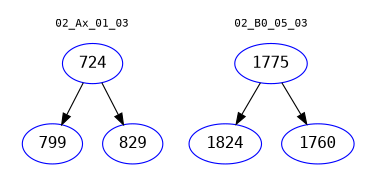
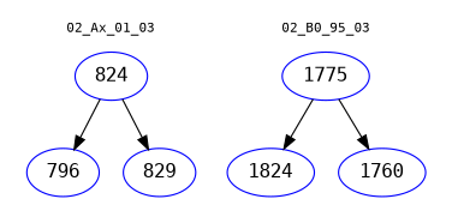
  digraph {
    fontname="DejaVu Sans Mono"
    node [color=blue fontname="DejaVu Sans Mono"]
    edge [color=black fontname="DejaVu Sans Mono"]
-   n1 [label=724]
-   n2 [label=799]
+   n1 [label=824]
+   n2 [label=796]
    n3 [label=829]
    n4 [label=1775]
    n5 [label=1824]
    n6 [label=1760]
    subgraph cluster_1 {
      color=white
      fontsize=10
      label="02_Ax_01_03"
      n1
      n2
      n3
    }
    subgraph cluster_2 {
      color=white
      fontsize=10
-     label="02_B0_05_03"
+     label="02_B0_95_03"
      n4
      n5
      n6
    }
    n1 -> n2
    n1 -> n3
    n4 -> n5
    n4 -> n6
  }
